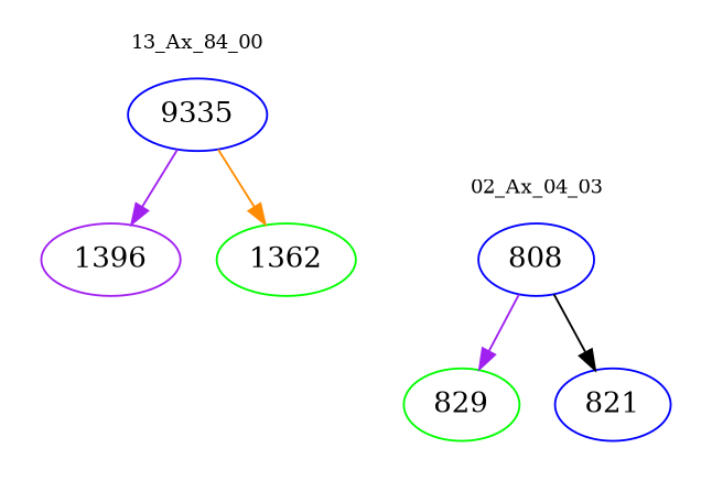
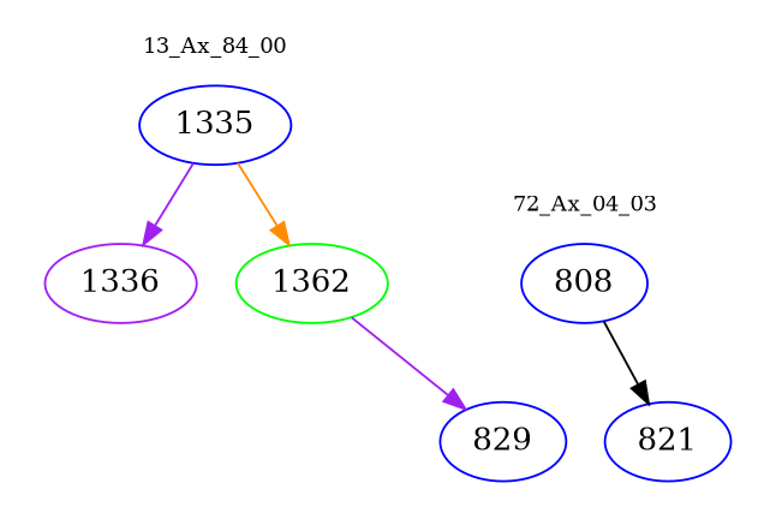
  digraph {
    node [color=blue]
    edge [color=purple]
-   n1 [label=9335]
-   n2 [color=purple label=1396]
+   n1 [label=1335]
+   n2 [color=purple label=1336]
    n3 [color=green label=1362]
    n4 [label=808]
    n5 [label=821]
-   n6 [color=green label=829]
+   n6 [label=829]
    subgraph cluster_1 {
      color=white
      fontsize=10
      label="13_Ax_84_00"
      n1
      n2
      n3
    }
    subgraph cluster_2 {
      color=white
      fontsize=10
-     label="02_Ax_04_03"
+     label="72_Ax_04_03"
      n4
      n5
      n6
    }
    n1 -> n2
    n1 -> n3 [color=darkorange]
    n4 -> n5 [color=black]
-   n4 -> n6
+   n3 -> n6
  }
